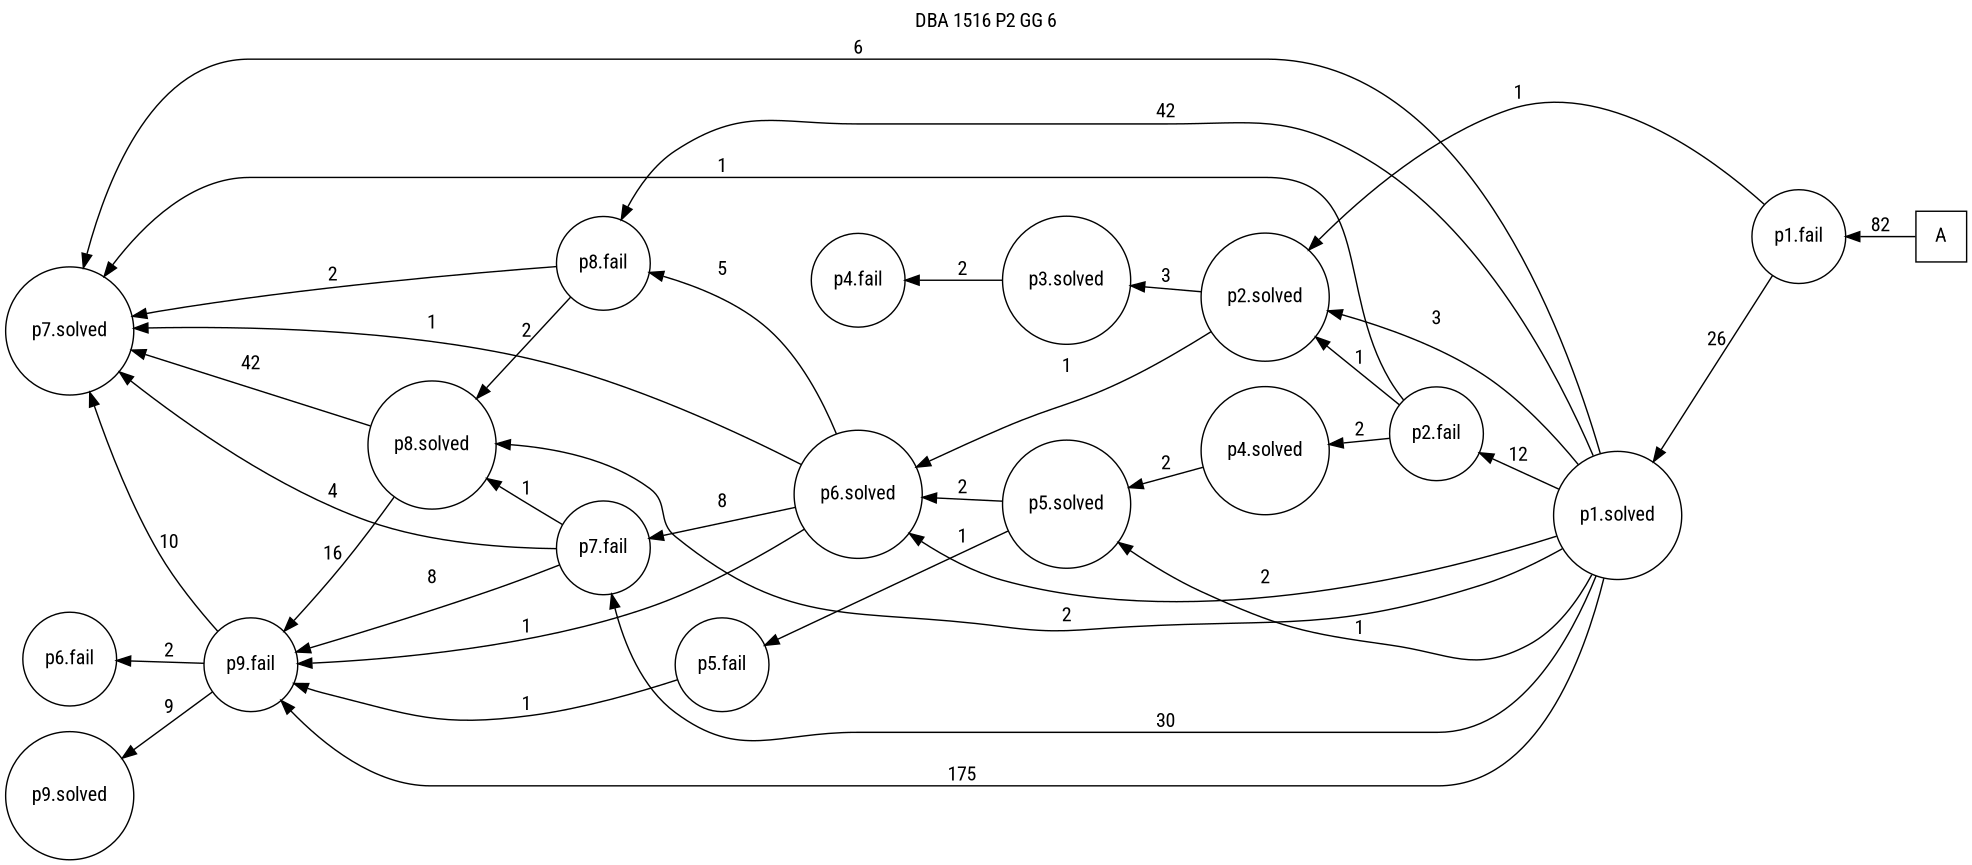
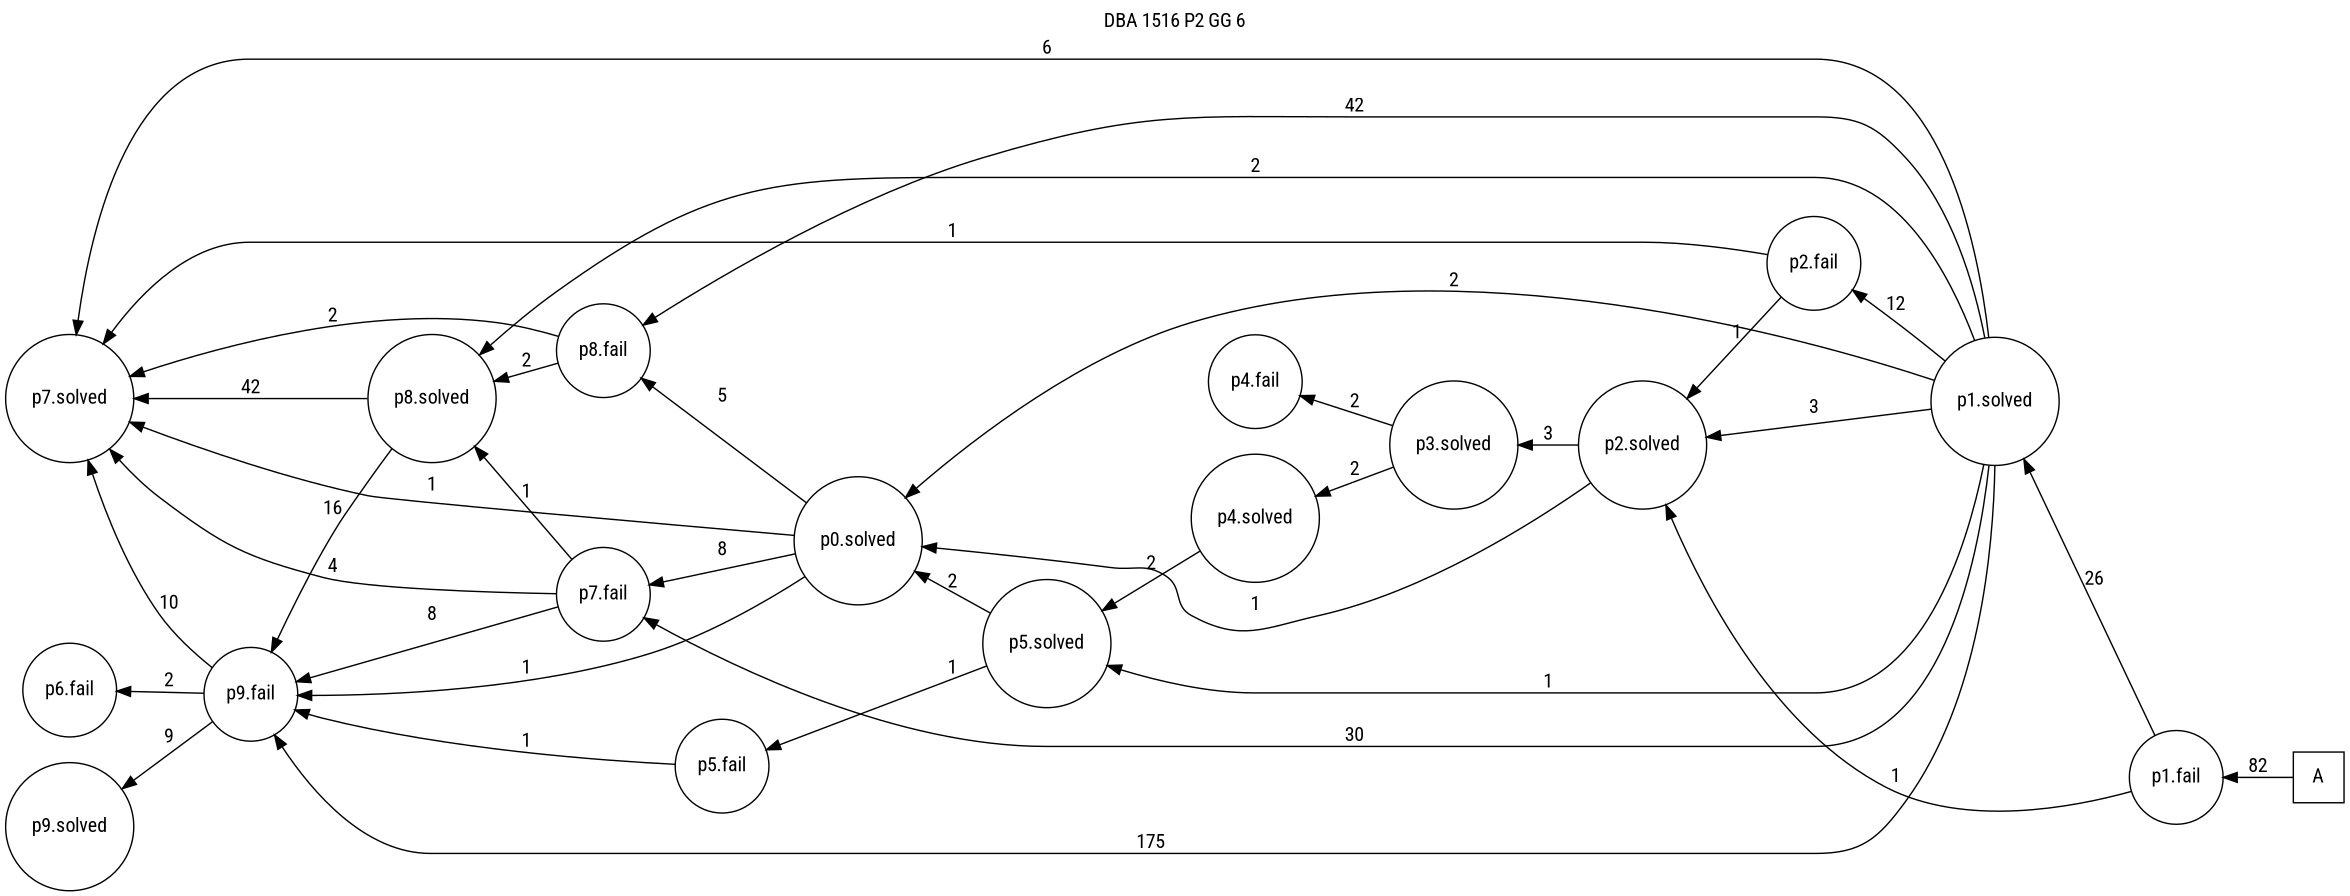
  digraph {
    fontname="Roboto Condensed"
    label=" DBA 1516 P2 GG 6 "
    labelloc=tl
    rankdir=RL
    node [fontname="Roboto Condensed" shape=circle]
    edge [fontname="Roboto Condensed"]
    n1 [label=A shape=square]
    n2 [label="p1.fail"]
    n3 [label="p1.solved"]
    n4 [label="p2.solved"]
    n5 [label="p2.fail"]
    n6 [label="p5.solved"]
-   n7 [label="p6.solved"]
+   n7 [label="p0.solved"]
    n8 [label="p7.fail"]
    n9 [label="p8.solved"]
    n10 [label="p9.fail"]
    n11 [label="p7.solved"]
    n12 [label="p8.fail"]
    n13 [label="p3.solved"]
    n14 [label="p5.fail"]
    n15 [label="p6.fail"]
    n16 [label="p9.solved"]
    n17 [label="p4.solved"]
    n18 [label="p4.fail"]
    n1 -> n2 [label=82]
    n2 -> n3 [label=26]
    n2 -> n4 [label=1]
    n3 -> n4 [label=3]
    n3 -> n5 [label=12]
    n3 -> n6 [label=1]
    n3 -> n7 [label=2]
    n3 -> n8 [label=30]
    n3 -> n9 [label=2]
    n3 -> n10 [label=175]
    n3 -> n11 [label=6]
    n3 -> n12 [label=42]
    n4 -> n7 [label=1]
    n4 -> n13 [label=3]
    n5 -> n4 [label=1]
    n5 -> n11 [label=1]
    n6 -> n7 [label=2]
    n6 -> n14 [label=1]
    n7 -> n8 [label=8]
    n7 -> n10 [label=1]
    n7 -> n11 [label=1]
    n7 -> n12 [label=5]
    n8 -> n9 [label=1]
    n8 -> n10 [label=8]
    n8 -> n11 [label=4]
    n9 -> n10 [label=16]
    n9 -> n11 [label=42]
    n10 -> n11 [label=10]
    n10 -> n15 [label=2]
    n10 -> n16 [label=9]
    n12 -> n9 [label=2]
    n12 -> n11 [label=2]
-   n5 -> n17 [label=2]
+   n13 -> n17 [label=2]
    n13 -> n18 [label=2]
    n14 -> n10 [label=1]
    n17 -> n6 [label=2]
  }
